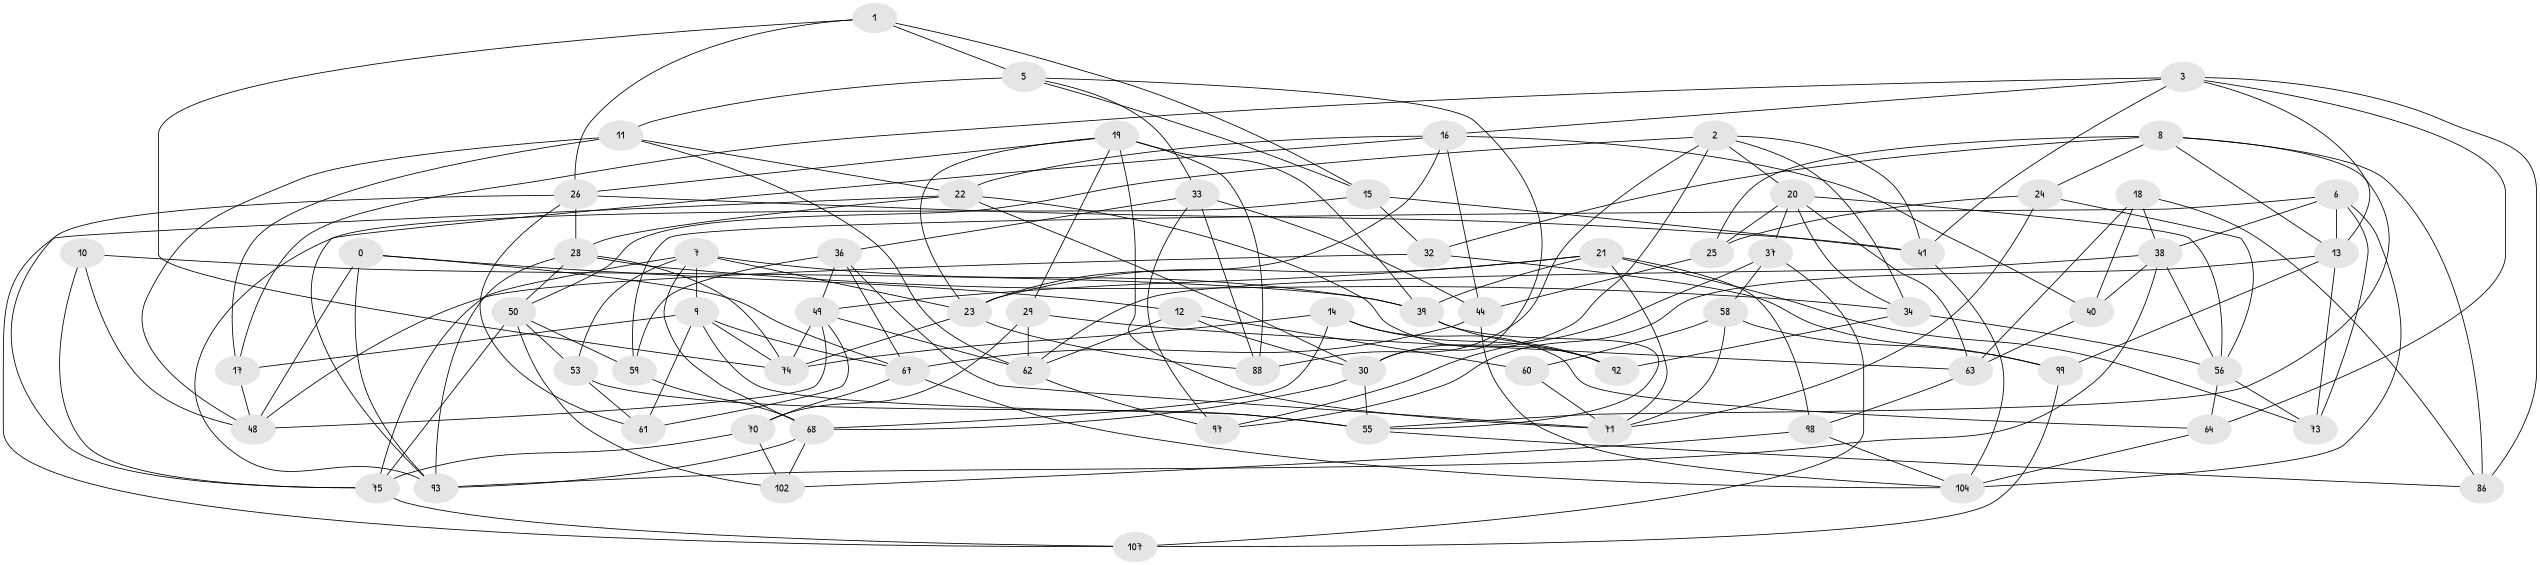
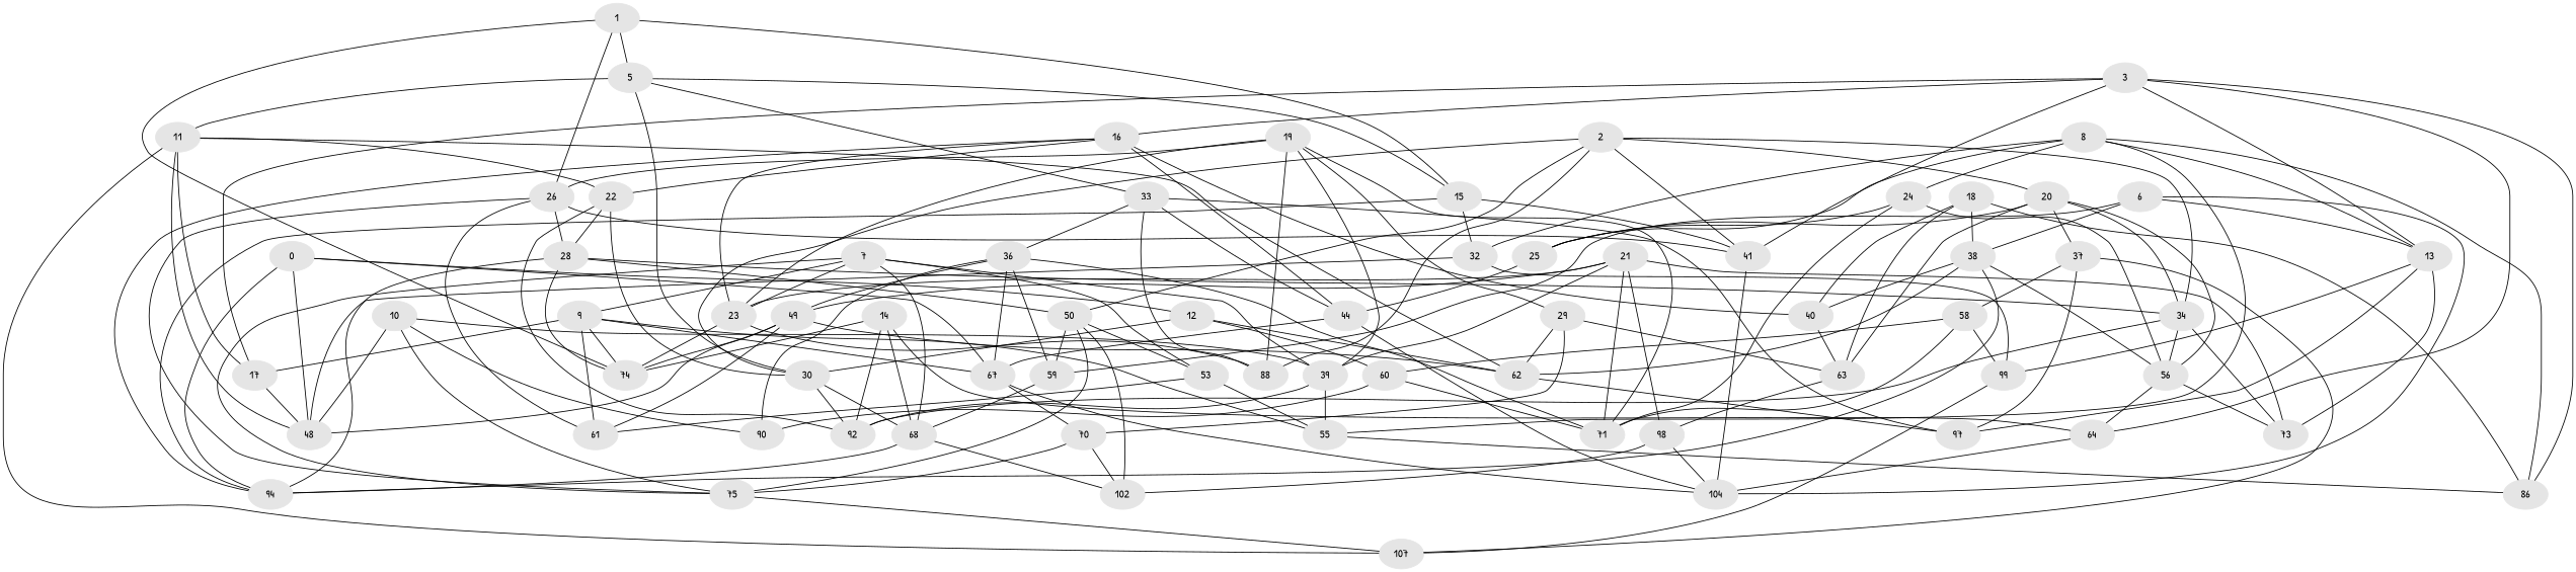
  graph {
    fontname="Patrick Hand"
    node [color=gray90 fontname="Patrick Hand" style=filled]
    edge [fontname="Patrick Hand"]
    5 [super="+91"]
    15 [super="+43"]
    30 [super="+49"]
    11 [super="+46"]
    33 [super="+66"]
    1
    26 [super="+35"]
    74 [super="+77"]
    41 [super="+84"]
-   94 [super="+95" label=93]
+   94 [super="+95"]
    32
    75 [super="+103"]
    61
    28 [super="+57"]
    2 [super="+31"]
    20 [super="+72"]
    34 [super="+45"]
    50 [super="+109"]
    88
    n20 [label=25]
    63 [super="+65"]
    37
    56 [super="+81"]
    68 [super="+82"]
    55 [super="+93"]
    73
    92
    104 [super="+106"]
    59
    53
    102
    3 [super="+25"]
    13 [super="+52"]
    16 [super="+78"]
    17 [super="+54"]
    64
    86
    97
    99
    23 [super="+80"]
    22 [super="+42"]
    40
    44 [super="+89"]
    48 [super="+76"]
    n45 [label=0]
    12
    67 [super="+105"]
    62 [super="+111"]
    60 [super="+113"]
    70
    36 [super="+79"]
    6
    38 [super="+85"]
    7 [super="+110"]
    9 [super="+96"]
    39 [super="+108"]
    107
    8 [super="+51"]
    24
    71 [super="+83"]
    10
+   90
    14
    18
    98
    19 [super="+100"]
    29
    58
    21 [super="+87"]
    n70 [label=49 super="+69"]
    5 -- 15
    5 -- 30
    5 -- 11 [weight=2]
    5 -- 33
    15 -- 41 [weight=2]
    15 -- 94
    15 -- 32
    30 -- 68
-   30 -- 55
+   30 -- 92
    11 -- 17
    11 -- 22
    11 -- 48
    11 -- 62
    33 -- 88
    33 -- 97
    33 -- 44
    33 -- 36
    1 -- 5
    1 -- 15
    1 -- 26
    1 -- 74
    26 -- 41
    26 -- 75
    26 -- 61
    26 -- 28
    41 -- 104
    32 -- 99
    32 -- 48
    75 -- 107
    28 -- 74
    28 -- 94
    28 -- 34
    28 -- 50
    2 -- 30
    2 -- 41
    2 -- 20
    2 -- 34
    2 -- 50
    2 -- 88
    20 -- 34
    20 -- n20
    20 -- 63
    20 -- 37
    20 -- 56
    34 -- 56
-   6 -- 73
+   34 -- 73
    34 -- 92
    50 -- 75
    50 -- 59
    50 -- 53
    50 -- 102
    n20 -- 44
    63 -- 98
    37 -- 97
    37 -- 107
    37 -- 58
    56 -- 73
    56 -- 64
    68 -- 94
    68 -- 102
    55 -- 86
    59 -- 68
    53 -- 61
    53 -- 55
    3 -- 41
    3 -- 13
    3 -- 16
    3 -- 17
    3 -- 64
    3 -- 86
    13 -- 73
    13 -- 97
    13 -- 99
    16 -- 94
    16 -- 23
    16 -- 22
    16 -- 40
    16 -- 44
    17 -- 48
    64 -- 104
    99 -- 107
    23 -- 74
    23 -- 88
    22 -- 30
    22 -- 28
    22 -- 92
-   22 -- 107
+   11 -- 107
    40 -- 63
    44 -- 104
    44 -- 67
    n45 -- 94
    n45 -- 48
    n45 -- 12
    n45 -- 67
    12 -- 30
    12 -- 62
    12 -- 60
    67 -- 104
    67 -- 70
    62 -- 97
    60 -- 71
+   60 -- 90
    70 -- 75
    70 -- 102
    36 -- 59
    36 -- 67
    36 -- 71
+   36 -- 90
    36 -- n70
    6 -- 104
    6 -- 59
    6 -- 13
    6 -- 38
    38 -- 94
    38 -- 56
    38 -- 40
    38 -- 62
    7 -- 75
    7 -- 68
    7 -- 53
    7 -- 23
    7 -- 9
    7 -- 39
    9 -- 74
    9 -- 61
    9 -- 55
    9 -- 17
    9 -- 67
    39 -- 55
    39 -- 92
    8 -- 32
    8 -- n20
    8 -- 55
    8 -- 13
    8 -- 86
    8 -- 24
    24 -- n20
    24 -- 56
    24 -- 71
    10 -- 75
    10 -- 48
    10 -- 39
+   10 -- 90
    14 -- 74
    14 -- 68
    14 -- 92
    14 -- 64
    18 -- 63
    18 -- 86
    18 -- 40
    18 -- 38
    98 -- 104
    98 -- 102
    19 -- 26
    19 -- 88
    19 -- 23
    19 -- 39
    19 -- 71
    19 -- 29
    29 -- 63
    29 -- 62
    29 -- 70
    58 -- 99
    58 -- 60
    58 -- 71
    21 -- 73
    21 -- 23
    21 -- 39
    21 -- 71
    21 -- 98
    21 -- n70
    n70 -- 74
    n70 -- 61
    n70 -- 48
    n70 -- 62
  }
